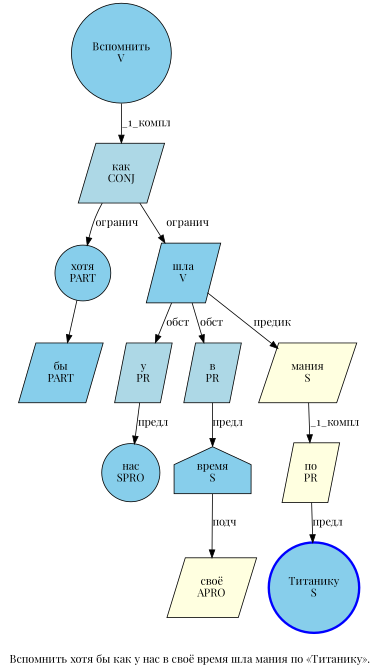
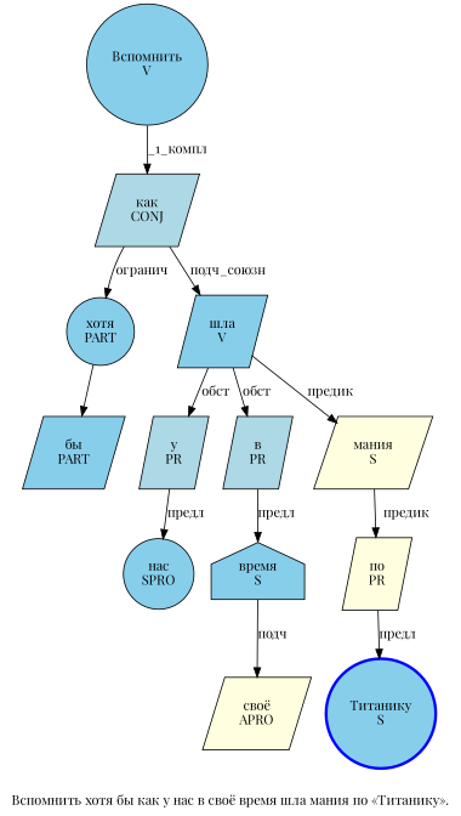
  digraph {
    fontname="Playfair Display"
    label="Вспомнить хотя бы как у нас в своё время шла мания по «Титанику»."
    node [fillcolor=skyblue fontname="Playfair Display" penwidth=1 shape=parallelogram style=filled]
    edge [fontname="Playfair Display"]
    n1 [label="Вспомнить\nV" shape=circle]
    n2 [fillcolor=lightblue label="как\nCONJ"]
    n3 [label="хотя\nPART" shape=circle]
    n4 [label="шла\nV"]
    n5 [label="бы\nPART"]
    n6 [fillcolor=lightblue label="у\nPR"]
    n7 [fillcolor=lightblue label="в\nPR"]
    n8 [fillcolor=lightyellow label="мания\nS"]
    n9 [label="нас\nSPRO" shape=circle]
    n10 [label="время\nS" shape=house]
    n11 [fillcolor=lightyellow label="своё\nAPRO"]
    n12 [fillcolor=lightyellow label="по\nPR"]
    n13 [color=blue label="Титанику\nS" penwidth=3 shape=circle]
    n1 -> n2 [label="_1_компл"]
    n2 -> n3 [label="огранич"]
-   n2 -> n4 [label="огранич"]
+   n2 -> n4 [label="подч_союзн"]
    n3 -> n5
    n4 -> n6 [label="обст"]
    n4 -> n7 [label="обст"]
    n4 -> n8 [label="предик"]
    n6 -> n9 [label="предл"]
    n7 -> n10 [label="предл"]
-   n8 -> n12 [label="_1_компл"]
+   n8 -> n12 [label="предик"]
    n10 -> n11 [label="подч"]
    n12 -> n13 [label="предл"]
  }
